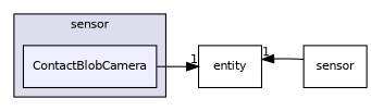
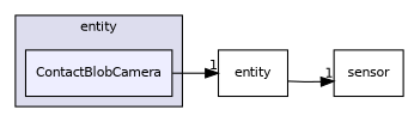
  digraph {
    compound=true
    rankdir=LR
    node [fontname=Helvetica fontsize=10 shape=box]
    edge [headlabel=1 labeldistance=1.5 labelfontname=Helvetica labelfontsize=10]
    n1 [fillcolor="#eeeeff" label=ContactBlobCamera pencolor=black style=filled]
    n2 [label=entity]
    n3 [label=sensor]
    subgraph cluster_1 {
      bgcolor="#ddddee"
      fontname=Helvetica
      fontsize=10
-     label=sensor
+     label=entity
      pencolor=black
      n1
    }
    n1 -> n2
-   n3 -> n2
+   n2 -> n3
  }
